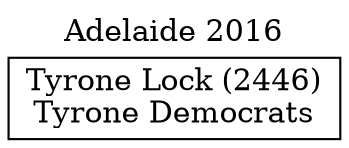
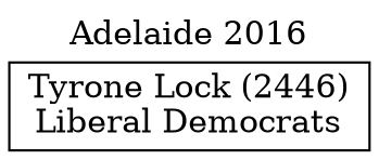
  digraph {
    label="Adelaide 2016"
    labelloc=t
    mclimit=10
-   n1 [label="Tyrone Lock (2446)\nTyrone Democrats" shape=box]
+   n1 [label="Tyrone Lock (2446)\nLiberal Democrats" shape=box]
  }
